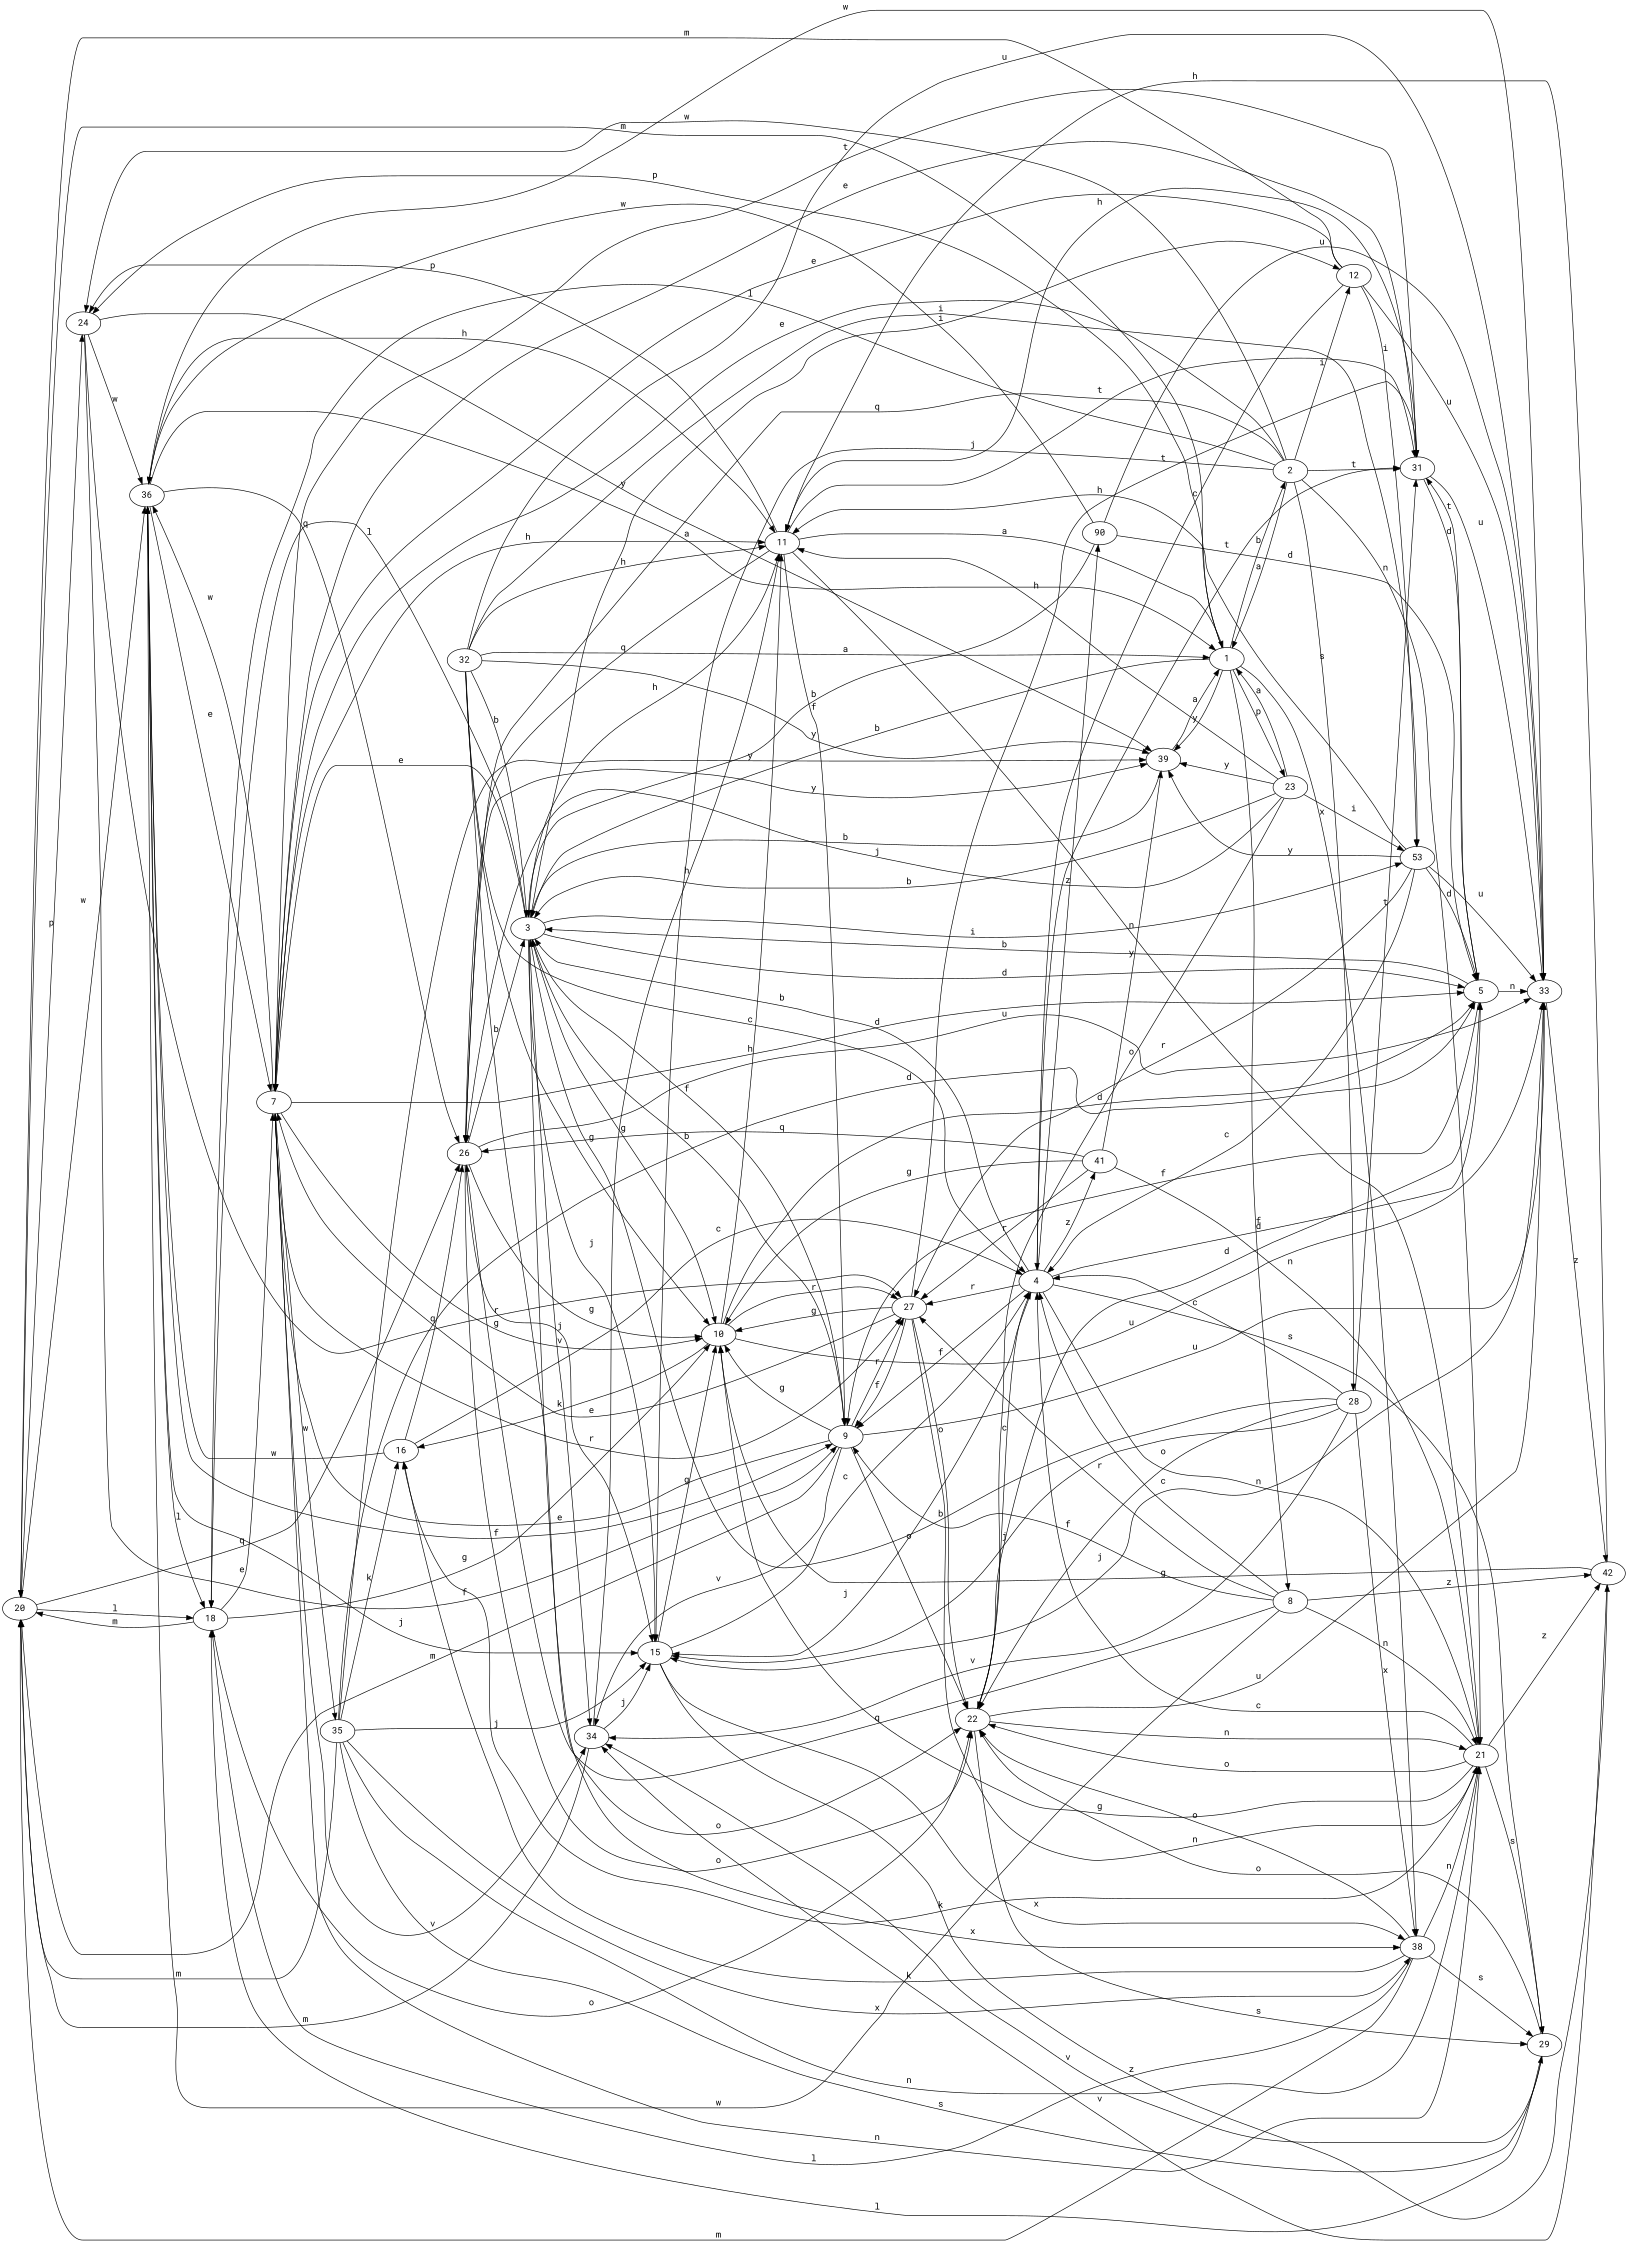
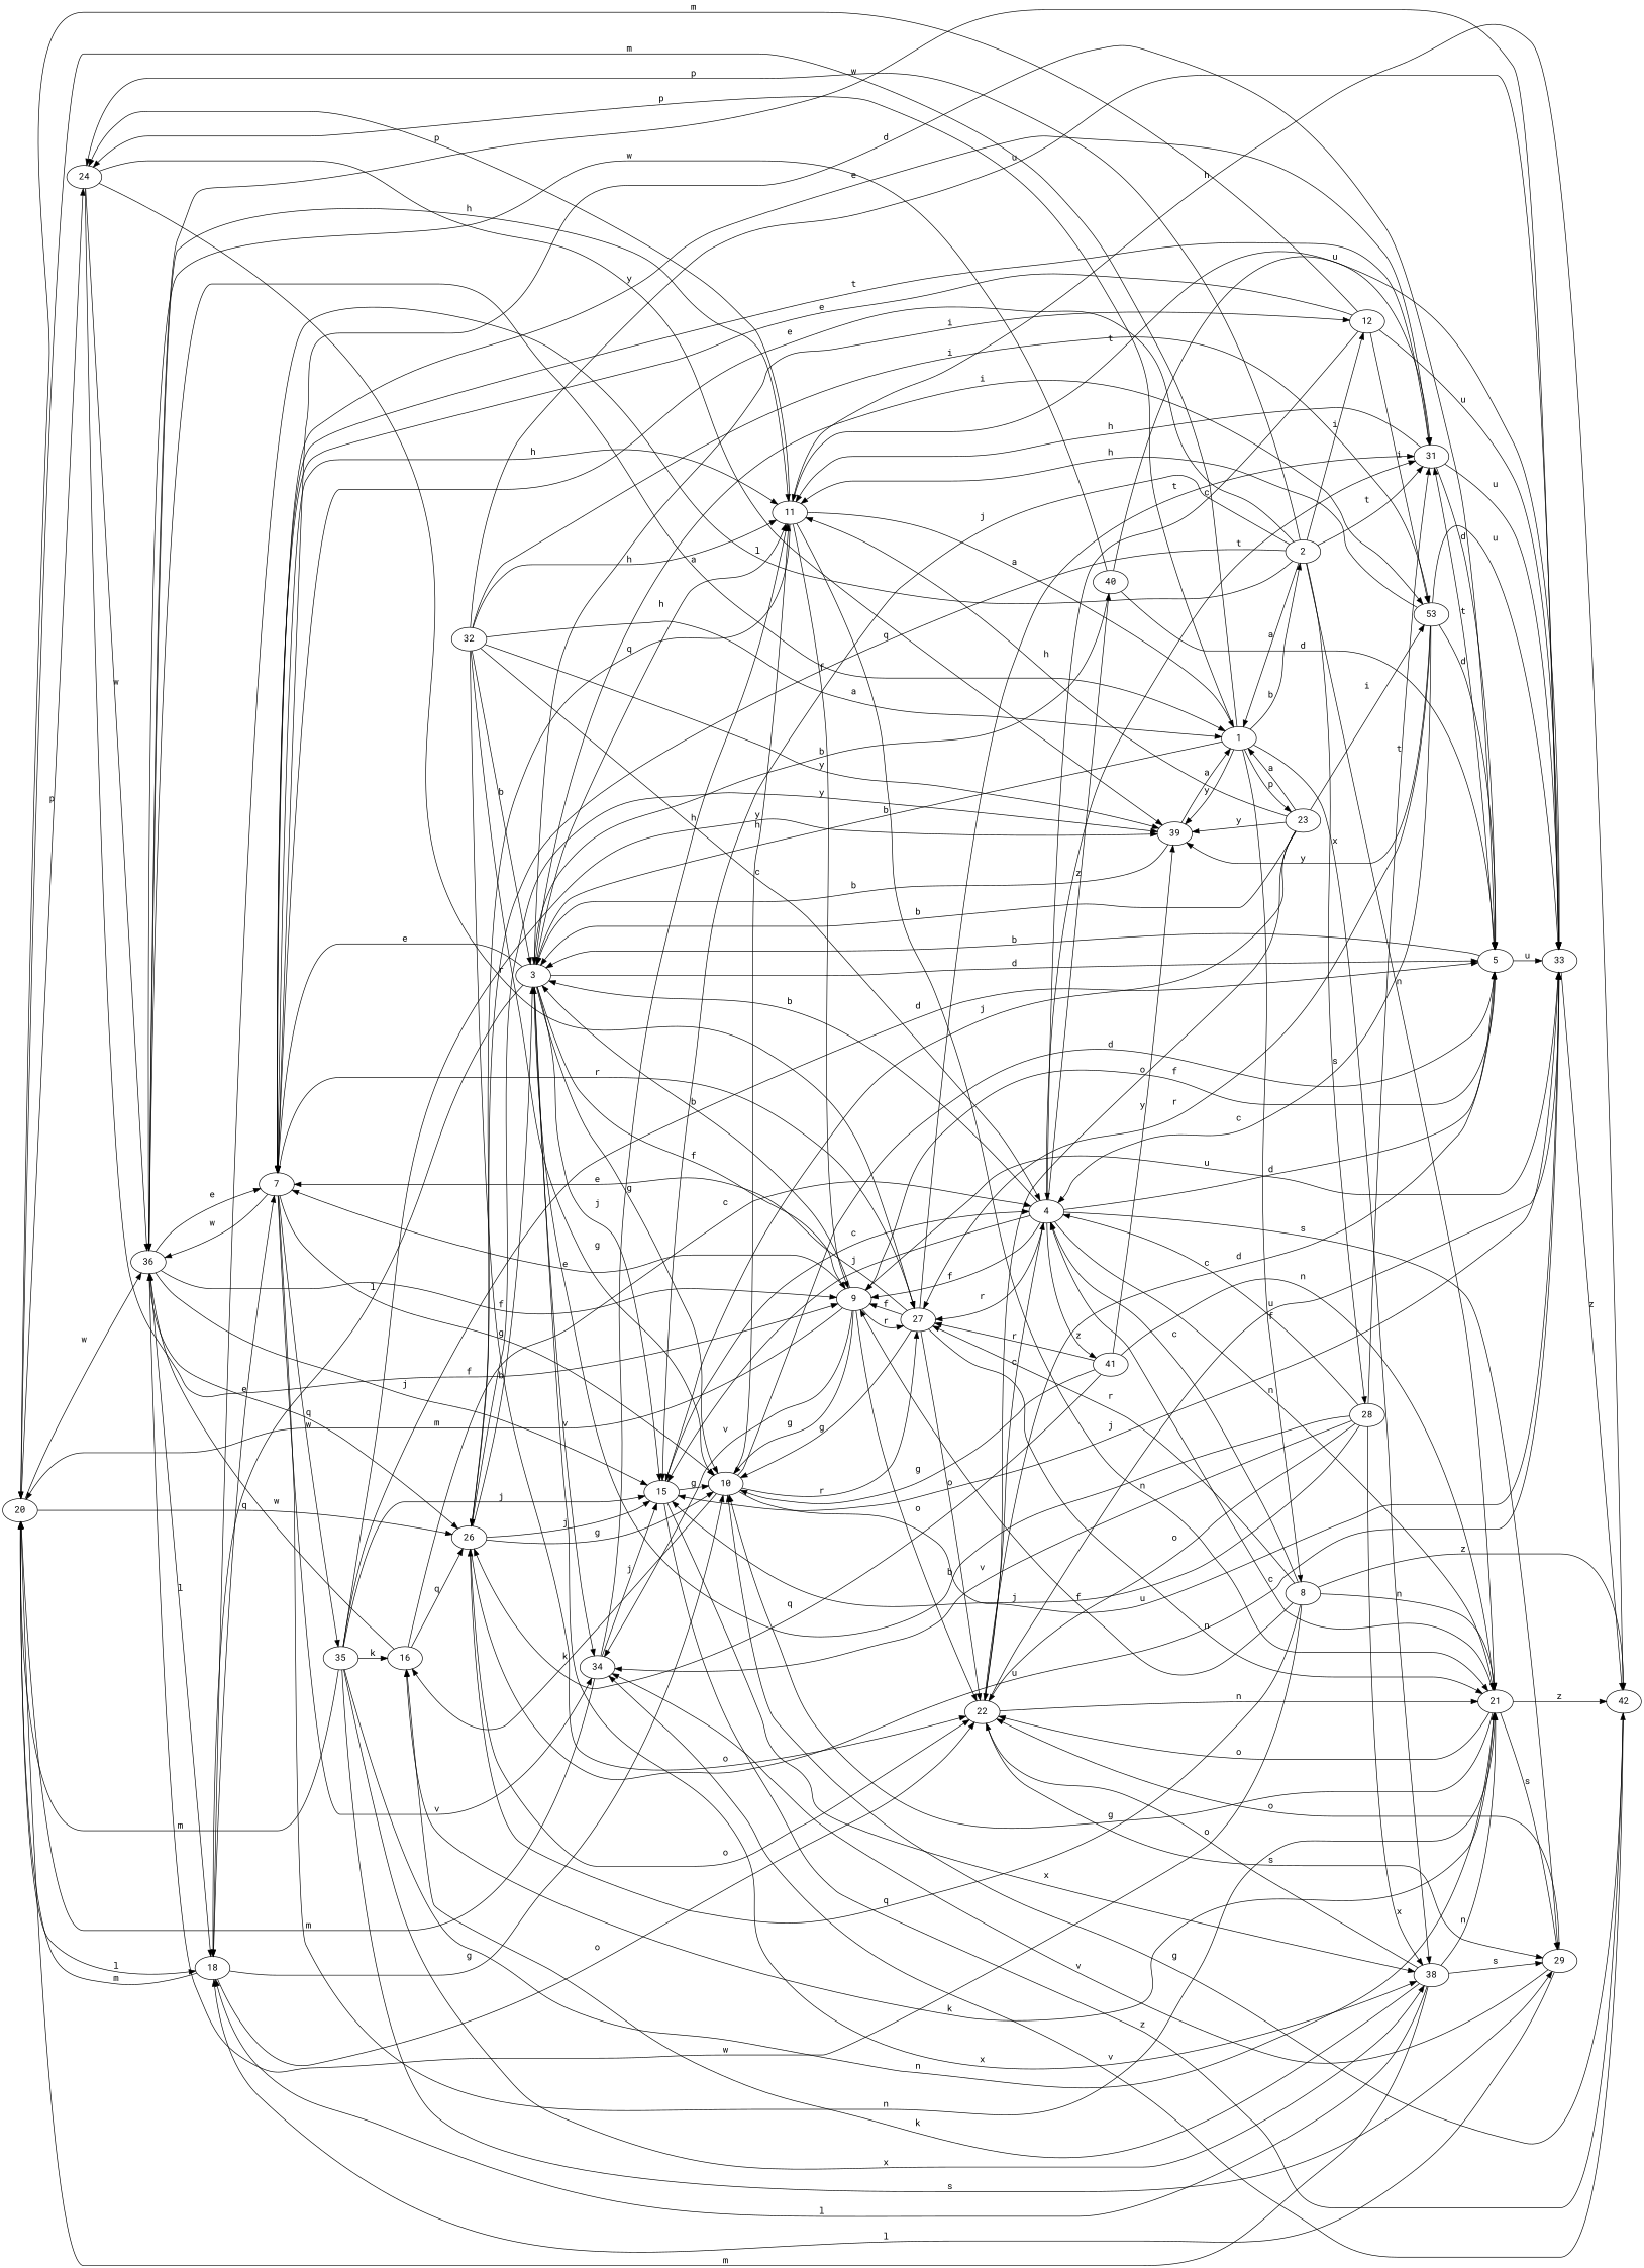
  strict digraph {
    fontname="Roboto Mono"
    rankdir=LR
    node [fontname="Roboto Mono"]
    edge [fontname="Roboto Mono"]
    20
    24
    18
    26
    36
    32
    1
    3
    39
    10
    11
    n12 [label=53]
    4
    33
    22
    2
    8
    23
    38
    7
    12
    15
    21
    28
    31
    5
    9
    34
    27
    42
    29
    16
    35
-   40 [label=90]
+   40
    41
    20 -> 24 [label=p]
    20 -> 18 [label=l]
    20 -> 26 [label=q]
    20 -> 36 [label=w]
    24 -> 36 [label=w]
    24 -> 39 [label=y]
    24 -> 9 [label=f]
    24 -> 27 [label=r]
    18 -> 20 [label=m]
    18 -> 10 [label=g]
    18 -> 22 [label=o]
    18 -> 7 [label=e]
    26 -> 3 [label=b]
    26 -> 39 [label=y]
    26 -> 10 [label=g]
    26 -> 33 [label=u]
    26 -> 22 [label=o]
    26 -> 15 [label=j]
    36 -> 18 [label=l]
    36 -> 26 [label=q]
    36 -> 1 [label=a]
    36 -> 11 [label=h]
    36 -> 7 [label=e]
    36 -> 15 [label=j]
    36 -> 9 [label=f]
    32 -> 1 [label=a]
    32 -> 3 [label=b]
    32 -> 39 [label=y]
    32 -> 10 [label=g]
    32 -> 11 [label=h]
    32 -> n12 [label=i]
    32 -> 4 [label=c]
    32 -> 33 [label=u]
    32 -> 22 [label=o]
    1 -> 20 [label=m]
    1 -> 24 [label=p]
    1 -> 3 [label=b]
    1 -> 39 [label=y]
    1 -> 2 [label=b]
    1 -> 8 [label=f]
    1 -> 23 [label=p]
    1 -> 38 [label=x]
    3 -> 18 [label=l]
    3 -> 10 [label=g]
    3 -> 11 [label=h]
    3 -> n12 [label=i]
    3 -> 38 [label=x]
    3 -> 7 [label=e]
    3 -> 12 [label=i]
    3 -> 15 [label=j]
    3 -> 5 [label=d]
    3 -> 9 [label=f]
    3 -> 34 [label=v]
    39 -> 1 [label=a]
    39 -> 3 [label=b]
    10 -> 11 [label=h]
    10 -> 33 [label=u]
    10 -> 5 [label=d]
    10 -> 27 [label=r]
    10 -> 16 [label=k]
    11 -> 24 [label=p]
    11 -> 26 [label=q]
    11 -> 1 [label=a]
    11 -> 21 [label=n]
    11 -> 31 [label=t]
    11 -> 9 [label=f]
    n12 -> 39 [label=y]
    n12 -> 11 [label=h]
    n12 -> 4 [label=c]
    n12 -> 33 [label=u]
    n12 -> 5 [label=d]
    n12 -> 27 [label=r]
    4 -> 3 [label=b]
    4 -> 15 [label=j]
    4 -> 21 [label=n]
    4 -> 31 [label=t]
    4 -> 5 [label=d]
    4 -> 9 [label=f]
    4 -> 27 [label=r]
    4 -> 29 [label=s]
    4 -> 40 [label=z]
    4 -> 41 [label=z]
    33 -> 36 [label=w]
    33 -> 15 [label=j]
    33 -> 42 [label=z]
    22 -> 4 [label=c]
    22 -> 33 [label=u]
    22 -> 21 [label=n]
    22 -> 5 [label=d]
    22 -> 29 [label=s]
-   2 -> 24 [label=w]
+   2 -> 24 [label=p]
    2 -> 18 [label=l]
    2 -> 26 [label=q]
    2 -> 1 [label=a]
    2 -> 7 [label=e]
    2 -> 12 [label=i]
    2 -> 15 [label=j]
    2 -> 21 [label=n]
    2 -> 28 [label=s]
    2 -> 31 [label=t]
    8 -> 26 [label=q]
    8 -> 36 [label=w]
    8 -> 4 [label=c]
    8 -> 21 [label=n]
    8 -> 9 [label=f]
    8 -> 27 [label=r]
    8 -> 42 [label=z]
    23 -> 1 [label=a]
    23 -> 3 [label=b]
    23 -> 39 [label=y]
    23 -> 11 [label=h]
    23 -> n12 [label=i]
    23 -> 22 [label=o]
-   23 -> 26 [label=j]
+   23 -> 15 [label=j]
    38 -> 20 [label=m]
    38 -> 18 [label=l]
    38 -> 22 [label=o]
    38 -> 21 [label=n]
    38 -> 29 [label=s]
    38 -> 16 [label=k]
    7 -> 36 [label=w]
    7 -> 10 [label=g]
    7 -> 11 [label=h]
    7 -> 21 [label=n]
    7 -> 31 [label=t]
    7 -> 5 [label=d]
    7 -> 34 [label=v]
    7 -> 27 [label=r]
    7 -> 35 [label=w]
    12 -> 20 [label=m]
    12 -> n12 [label=i]
    12 -> 4 [label=c]
    12 -> 33 [label=u]
    12 -> 7 [label=e]
    15 -> 10 [label=g]
    15 -> 4 [label=c]
    15 -> 38 [label=x]
    15 -> 42 [label=z]
    21 -> 10 [label=g]
    21 -> 4 [label=c]
    21 -> 22 [label=o]
    21 -> 42 [label=z]
    21 -> 29 [label=s]
    21 -> 16 [label=k]
    28 -> 3 [label=b]
    28 -> 4 [label=c]
    28 -> 22 [label=o]
    28 -> 38 [label=x]
    28 -> 15 [label=j]
    28 -> 31 [label=t]
    28 -> 34 [label=v]
    31 -> 11 [label=h]
    31 -> 33 [label=u]
    31 -> 7 [label=e]
    31 -> 5 [label=d]
    5 -> 3 [label=b]
-   5 -> 33 [label=n]
+   5 -> 33 [label=u]
    5 -> 31 [label=t]
    5 -> 9 [label=f]
    9 -> 20 [label=m]
    9 -> 3 [label=b]
    9 -> 10 [label=g]
    9 -> 33 [label=u]
    9 -> 22 [label=o]
    9 -> 7 [label=e]
    9 -> 34 [label=v]
    9 -> 27 [label=r]
    34 -> 20 [label=m]
    34 -> 11 [label=h]
    34 -> 15 [label=j]
    27 -> 10 [label=g]
    27 -> 22 [label=o]
    27 -> 7 [label=e]
    27 -> 21 [label=n]
    27 -> 31 [label=t]
    27 -> 9 [label=f]
    42 -> 10 [label=g]
    42 -> 11 [label=h]
    42 -> 34 [label=v]
    29 -> 18 [label=l]
    29 -> 22 [label=o]
    29 -> 34 [label=v]
    16 -> 26 [label=q]
    16 -> 36 [label=w]
    16 -> 4 [label=c]
    35 -> 20 [label=m]
    35 -> 39 [label=y]
    35 -> 38 [label=x]
    35 -> 15 [label=j]
    35 -> 21 [label=n]
    35 -> 5 [label=d]
    35 -> 29 [label=s]
    35 -> 16 [label=k]
    40 -> 36 [label=w]
    40 -> 3 [label=b]
    40 -> 33 [label=u]
    40 -> 5 [label=d]
    41 -> 26 [label=q]
    41 -> 39 [label=y]
    41 -> 10 [label=g]
    41 -> 21 [label=n]
    41 -> 27 [label=r]
  }
